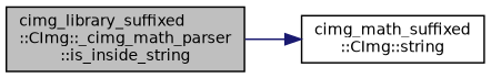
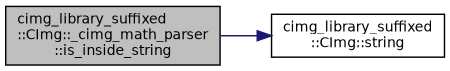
  digraph {
    rankdir=LR
    node [color=black fontname=Helvetica fontsize=10 shape=record style=filled]
    n1 [fillcolor=grey75 fontcolor=black height=0.2 label="cimg_library_suffixed\l::CImg::_cimg_math_parser\l::is_inside_string" width=0.4]
-   n2 [fillcolor=white height=0.2 label="cimg_math_suffixed\l::CImg::string" width=0.4]
+   n2 [fillcolor=white height=0.2 label="cimg_library_suffixed\l::CImg::string" width=0.4]
    n1 -> n2 [color=midnightblue fontname=Helvetica fontsize=10 labelfontname=Helvetica labelfontsize=10 style=solid]
  }
